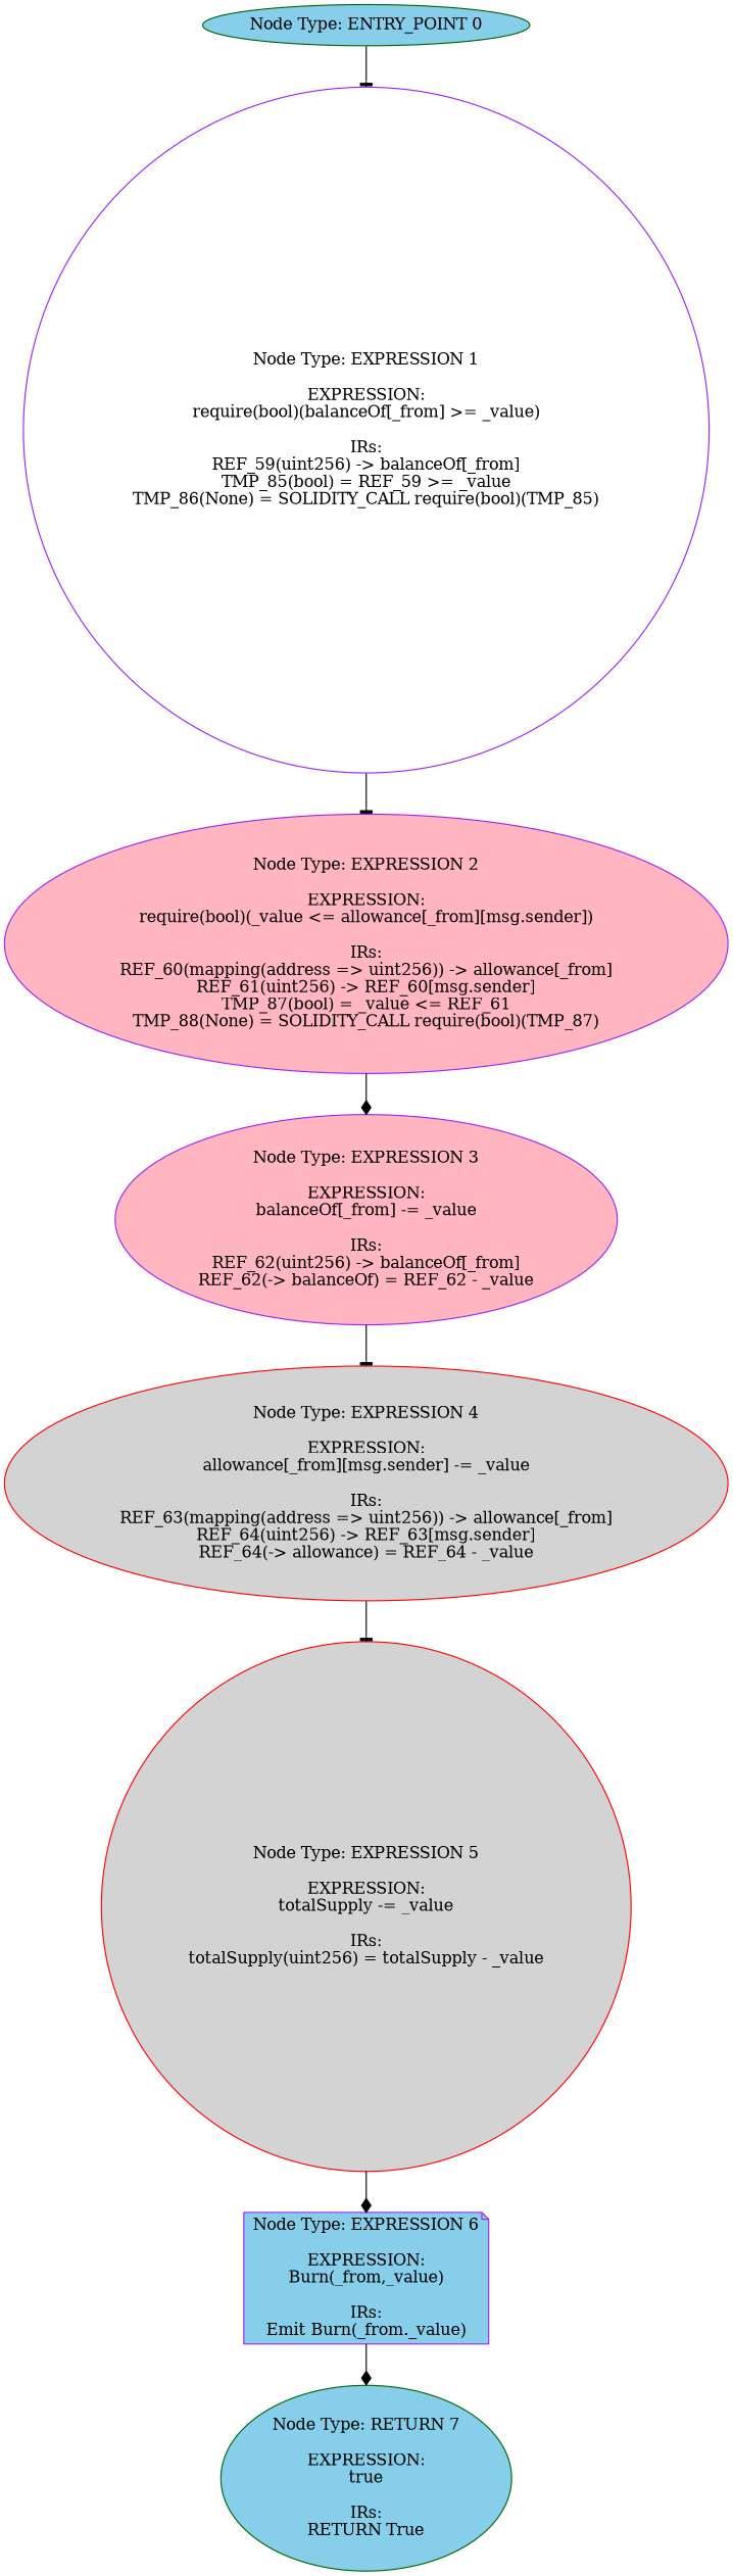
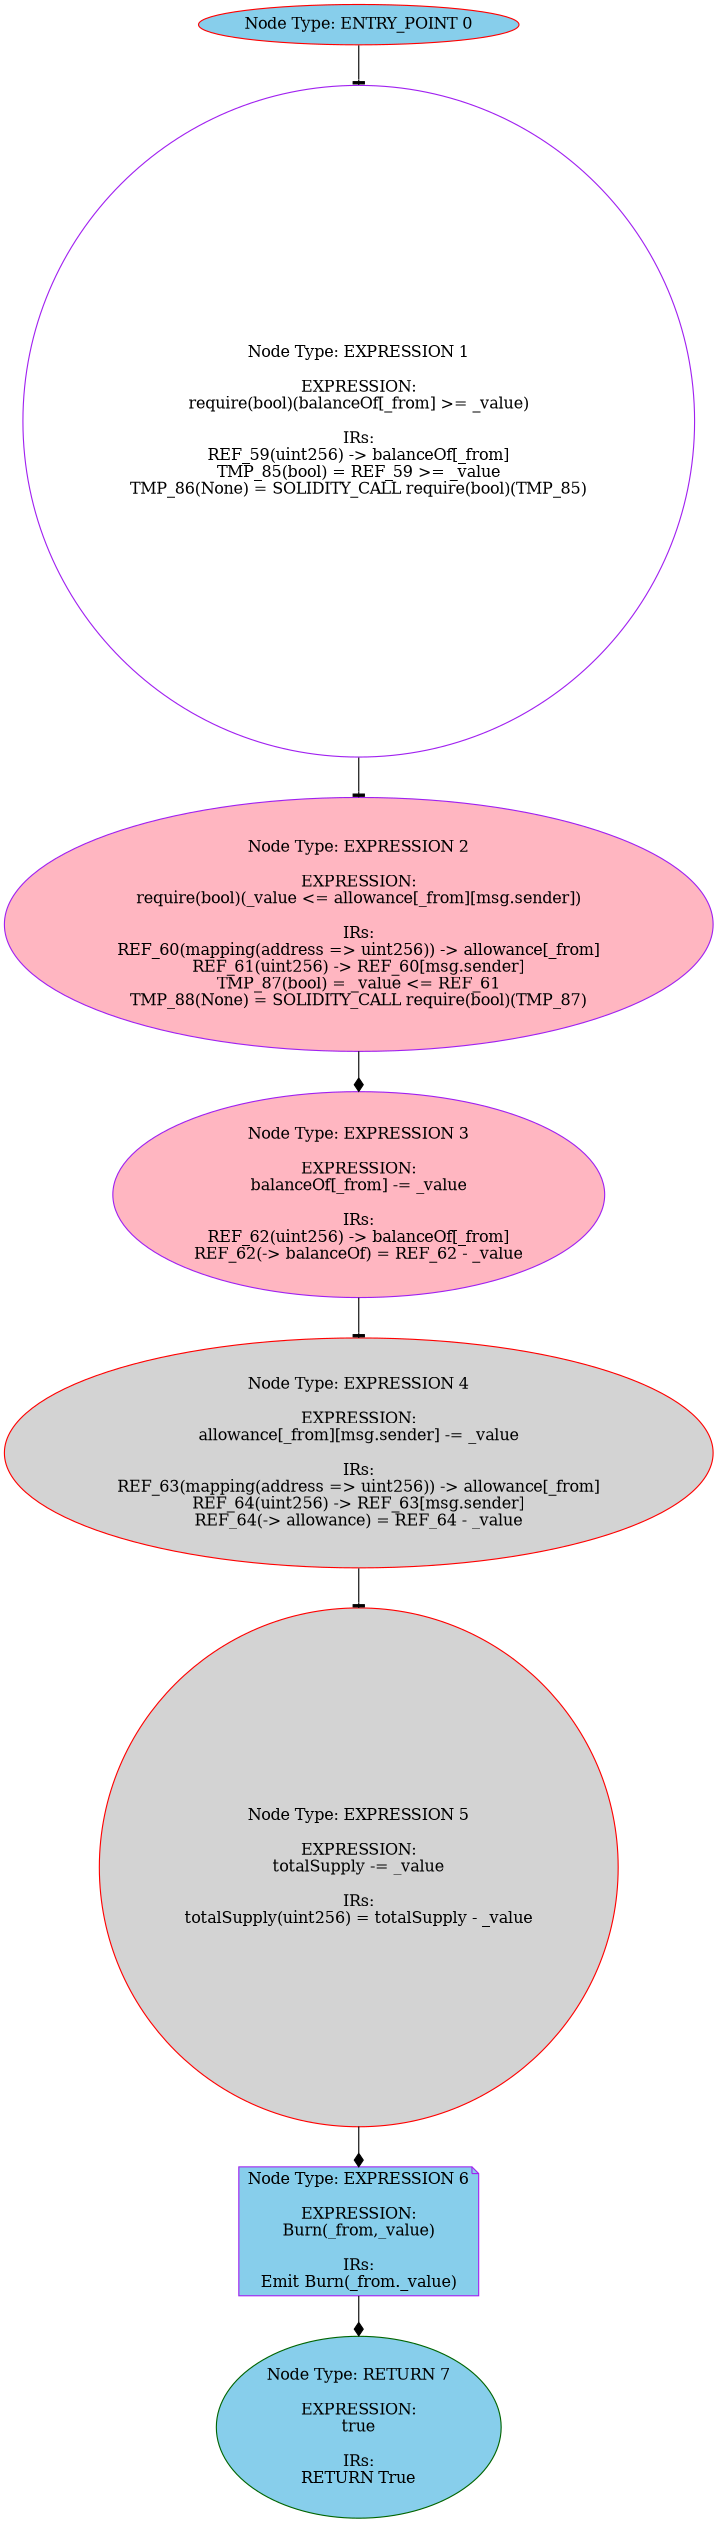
  digraph {
    node [style=filled fillcolor=skyblue color=purple shape=ellipse]
    edge [arrowhead=tee]
-   n1 [label="Node Type: ENTRY_POINT 0\n" color=darkgreen]
+   n1 [label="Node Type: ENTRY_POINT 0\n" color=red]
    n2 [label="Node Type: EXPRESSION 1\n\nEXPRESSION:\nrequire(bool)(balanceOf[_from] >= _value)\n\nIRs:\nREF_59(uint256) -> balanceOf[_from]\nTMP_85(bool) = REF_59 >= _value\nTMP_86(None) = SOLIDITY_CALL require(bool)(TMP_85)" fillcolor=white shape=circle]
    n3 [label="Node Type: EXPRESSION 2\n\nEXPRESSION:\nrequire(bool)(_value <= allowance[_from][msg.sender])\n\nIRs:\nREF_60(mapping(address => uint256)) -> allowance[_from]\nREF_61(uint256) -> REF_60[msg.sender]\nTMP_87(bool) = _value <= REF_61\nTMP_88(None) = SOLIDITY_CALL require(bool)(TMP_87)" fillcolor=lightpink]
    n4 [label="Node Type: EXPRESSION 3\n\nEXPRESSION:\nbalanceOf[_from] -= _value\n\nIRs:\nREF_62(uint256) -> balanceOf[_from]\nREF_62(-> balanceOf) = REF_62 - _value" fillcolor=lightpink]
    n5 [label="Node Type: EXPRESSION 4\n\nEXPRESSION:\nallowance[_from][msg.sender] -= _value\n\nIRs:\nREF_63(mapping(address => uint256)) -> allowance[_from]\nREF_64(uint256) -> REF_63[msg.sender]\nREF_64(-> allowance) = REF_64 - _value" fillcolor=lightgrey color=red]
    n6 [label="Node Type: EXPRESSION 5\n\nEXPRESSION:\ntotalSupply -= _value\n\nIRs:\ntotalSupply(uint256) = totalSupply - _value" fillcolor=lightgrey color=red shape=circle]
    n7 [label="Node Type: EXPRESSION 6\n\nEXPRESSION:\nBurn(_from,_value)\n\nIRs:\nEmit Burn(_from._value)" shape=note]
    n8 [label="Node Type: RETURN 7\n\nEXPRESSION:\ntrue\n\nIRs:\nRETURN True" color=darkgreen]
    n1 -> n2
    n2 -> n3
    n3 -> n4 [arrowhead=diamond]
    n4 -> n5
    n5 -> n6
    n6 -> n7 [arrowhead=diamond]
    n7 -> n8 [arrowhead=diamond]
  }
